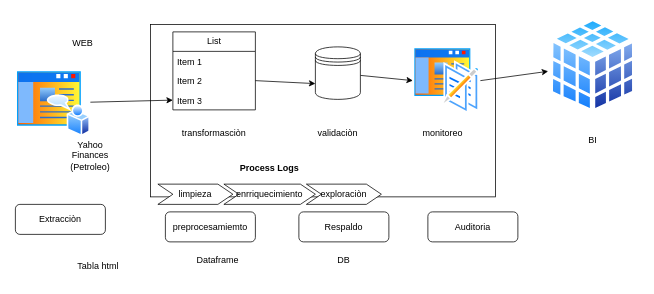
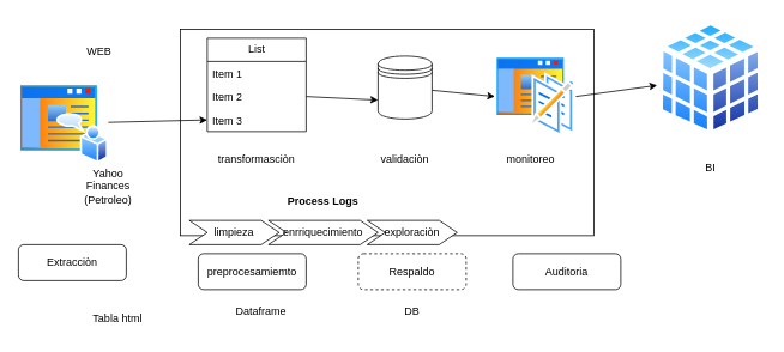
  <mxCell id="0" />
  <mxCell id="1" parent="0" />
  <mxCell id="2" value="" style="rounded=0;whiteSpace=wrap;html=1;" vertex="1" parent="1"><mxGeometry x="200" y="32" width="460" height="230" as="geometry" /></mxCell>
  <mxCell id="3" value="Extracciòn" style="rounded=1;whiteSpace=wrap;html=1;" vertex="1" parent="1"><mxGeometry x="20" y="272" width="120" height="40" as="geometry" /></mxCell>
  <mxCell id="4" value="Tabla html" style="text;html=1;align=center;verticalAlign=middle;resizable=0;points=[];autosize=1;strokeColor=none;fillColor=none;" vertex="1" parent="1"><mxGeometry x="90" y="340" width="80" height="30" as="geometry" /></mxCell>
  <mxCell id="5" value="preprocesamiemto" style="rounded=1;whiteSpace=wrap;html=1;" vertex="1" parent="1"><mxGeometry x="220" y="282" width="120" height="40" as="geometry" /></mxCell>
  <mxCell id="6" value="Dataframe" style="text;html=1;align=center;verticalAlign=middle;whiteSpace=wrap;rounded=0;" vertex="1" parent="1"><mxGeometry x="260" y="332" width="60" height="30" as="geometry" /></mxCell>
- <mxCell id="7" value="Respaldo" style="rounded=1;whiteSpace=wrap;html=1;" vertex="1" parent="1"><mxGeometry x="398" y="282" width="120" height="40" as="geometry" /></mxCell>
+ <mxCell id="7" value="Respaldo" style="rounded=1;whiteSpace=wrap;html=1;dashed=1;" vertex="1" parent="1"><mxGeometry x="398" y="282" width="120" height="40" as="geometry" /></mxCell>
  <mxCell id="8" value="DB" style="text;html=1;align=center;verticalAlign=middle;whiteSpace=wrap;rounded=0;" vertex="1" parent="1"><mxGeometry x="428" y="332" width="60" height="30" as="geometry" /></mxCell>
  <mxCell id="9" value="Auditoria" style="rounded=1;whiteSpace=wrap;html=1;" vertex="1" parent="1"><mxGeometry x="570" y="282" width="120" height="40" as="geometry" /></mxCell>
  <mxCell id="10" style="edgeStyle=none;html=1;entryX=0;entryY=0.5;entryDx=0;entryDy=0;" edge="1" parent="1" source="11" target="19"><mxGeometry relative="1" as="geometry" /></mxCell>
  <mxCell id="11" value="" style="image;aspect=fixed;perimeter=ellipsePerimeter;html=1;align=center;shadow=0;dashed=0;spacingTop=3;image=img/lib/active_directory/home_page.svg;" vertex="1" parent="1"><mxGeometry x="20" y="92" width="100" height="90" as="geometry" /></mxCell>
  <mxCell id="12" value="Yahoo Finances (Petroleo)" style="text;html=1;align=center;verticalAlign=middle;whiteSpace=wrap;rounded=0;" vertex="1" parent="1"><mxGeometry x="90" y="192" width="60" height="30" as="geometry" /></mxCell>
  <mxCell id="13" value="WEB" style="text;html=1;align=center;verticalAlign=middle;whiteSpace=wrap;rounded=0;" vertex="1" parent="1"><mxGeometry x="80" y="42" width="60" height="30" as="geometry" /></mxCell>
  <mxCell id="14" style="edgeStyle=none;html=1;entryX=0;entryY=0.5;entryDx=0;entryDy=0;" edge="1" parent="1" source="15" target="28"><mxGeometry relative="1" as="geometry" /></mxCell>
  <mxCell id="15" value="" style="shape=datastore;whiteSpace=wrap;html=1;" vertex="1" parent="1"><mxGeometry x="420" y="62" width="60" height="70" as="geometry" /></mxCell>
  <mxCell id="16" value="List" style="swimlane;fontStyle=0;childLayout=stackLayout;horizontal=1;startSize=26;fillColor=none;horizontalStack=0;resizeParent=1;resizeParentMax=0;resizeLast=0;collapsible=1;marginBottom=0;html=1;" vertex="1" parent="1"><mxGeometry x="230" y="42" width="110" height="104" as="geometry" /></mxCell>
  <mxCell id="17" value="Item 1" style="text;strokeColor=none;fillColor=none;align=left;verticalAlign=top;spacingLeft=4;spacingRight=4;overflow=hidden;rotatable=0;points=[[0,0.5],[1,0.5]];portConstraint=eastwest;whiteSpace=wrap;html=1;" vertex="1" parent="16"><mxGeometry y="26" width="110" height="26" as="geometry" /></mxCell>
  <mxCell id="18" value="Item 2" style="text;strokeColor=none;fillColor=none;align=left;verticalAlign=top;spacingLeft=4;spacingRight=4;overflow=hidden;rotatable=0;points=[[0,0.5],[1,0.5]];portConstraint=eastwest;whiteSpace=wrap;html=1;" vertex="1" parent="16"><mxGeometry y="52" width="110" height="26" as="geometry" /></mxCell>
  <mxCell id="19" value="Item 3" style="text;strokeColor=none;fillColor=none;align=left;verticalAlign=top;spacingLeft=4;spacingRight=4;overflow=hidden;rotatable=0;points=[[0,0.5],[1,0.5]];portConstraint=eastwest;whiteSpace=wrap;html=1;" vertex="1" parent="16"><mxGeometry y="78" width="110" height="26" as="geometry" /></mxCell>
  <mxCell id="20" value="transformasciòn" style="text;html=1;align=center;verticalAlign=middle;whiteSpace=wrap;rounded=0;" vertex="1" parent="1"><mxGeometry x="255" y="162" width="60" height="30" as="geometry" /></mxCell>
  <mxCell id="21" value="validaciòn" style="text;html=1;align=center;verticalAlign=middle;whiteSpace=wrap;rounded=0;" vertex="1" parent="1"><mxGeometry x="420" y="162" width="60" height="30" as="geometry" /></mxCell>
  <mxCell id="22" value="monitoreo" style="text;html=1;align=center;verticalAlign=middle;whiteSpace=wrap;rounded=0;" vertex="1" parent="1"><mxGeometry x="560" y="162" width="60" height="30" as="geometry" /></mxCell>
  <mxCell id="23" value="Process Logs" style="swimlane;childLayout=stackLayout;horizontal=1;fillColor=none;horizontalStack=1;resizeParent=1;resizeParentMax=0;resizeLast=0;collapsible=0;strokeColor=none;stackBorder=10;stackSpacing=-12;resizable=1;align=center;points=[];whiteSpace=wrap;html=1;" vertex="1" parent="1"><mxGeometry x="200" y="212" width="318" height="70" as="geometry" /></mxCell>
  <mxCell id="24" value="limpieza" style="shape=step;perimeter=stepPerimeter;fixedSize=1;points=[];whiteSpace=wrap;html=1;" vertex="1" parent="23"><mxGeometry x="10" y="33" width="100" height="27" as="geometry" /></mxCell>
  <mxCell id="25" value="enrriquecimiento" style="shape=step;perimeter=stepPerimeter;fixedSize=1;points=[];whiteSpace=wrap;html=1;" vertex="1" parent="23"><mxGeometry x="98" y="33" width="122" height="27" as="geometry" /></mxCell>
  <mxCell id="26" value="exploraciòn" style="shape=step;perimeter=stepPerimeter;fixedSize=1;points=[];whiteSpace=wrap;html=1;" vertex="1" parent="23"><mxGeometry x="208" y="33" width="100" height="27" as="geometry" /></mxCell>
  <mxCell id="27" style="edgeStyle=none;html=1;exitX=1;exitY=0.5;exitDx=0;exitDy=0;" edge="1" parent="1" source="28" target="29"><mxGeometry relative="1" as="geometry" /></mxCell>
  <mxCell id="28" value="" style="image;aspect=fixed;perimeter=ellipsePerimeter;html=1;align=center;shadow=0;dashed=0;spacingTop=3;image=img/lib/active_directory/wiki_site.svg;" vertex="1" parent="1"><mxGeometry x="550" y="62" width="90" height="90" as="geometry" /></mxCell>
  <mxCell id="29" value="" style="image;aspect=fixed;perimeter=ellipsePerimeter;html=1;align=center;shadow=0;dashed=0;spacingTop=3;image=img/lib/active_directory/database_cube.svg;" vertex="1" parent="1"><mxGeometry x="730" y="20.34" width="120" height="133.33" as="geometry" /></mxCell>
  <mxCell id="30" style="edgeStyle=none;html=1;exitX=1;exitY=0.5;exitDx=0;exitDy=0;entryX=0;entryY=0.7;entryDx=0;entryDy=0;" edge="1" parent="1" source="18" target="15"><mxGeometry relative="1" as="geometry" /></mxCell>
  <mxCell id="31" value="BI" style="text;html=1;align=center;verticalAlign=middle;whiteSpace=wrap;rounded=0;" vertex="1" parent="1"><mxGeometry x="760" y="172" width="60" height="30" as="geometry" /></mxCell>
